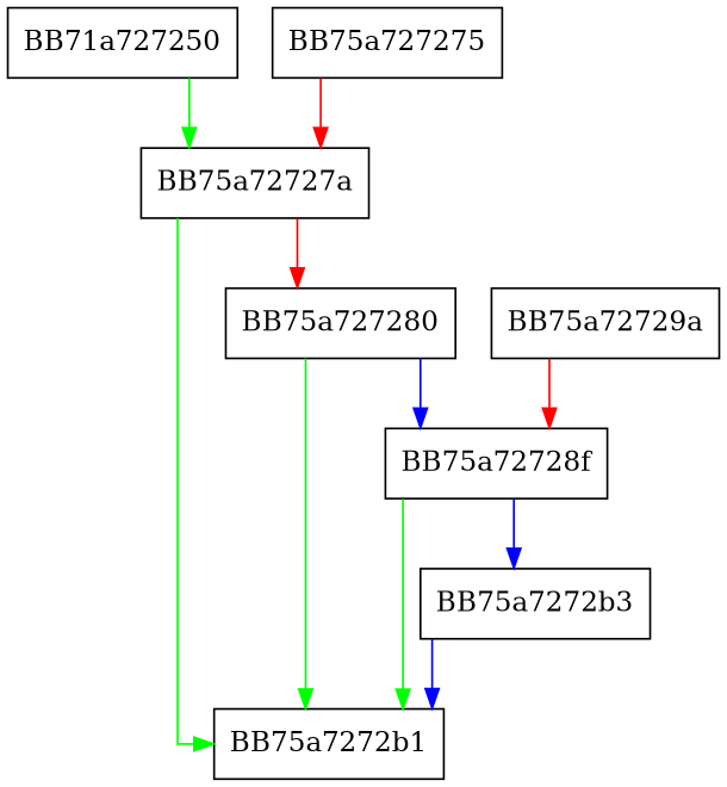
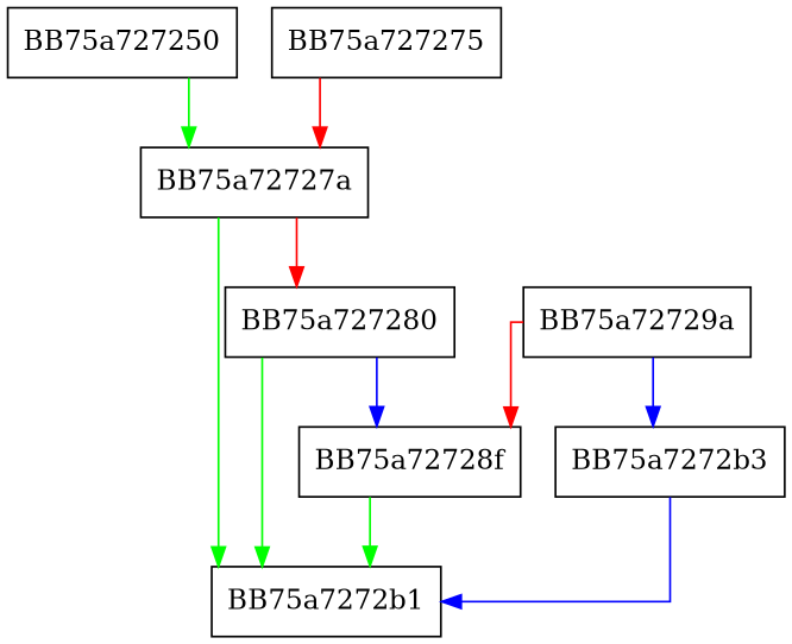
  digraph {
    splines=ortho
    node [shape=box]
    edge [color=green]
-   BB75a727250 [label=BB71a727250]
+   BB75a727250
    BB75a72727a
    BB75a7272b1
    BB75a727280
    BB75a727275
    BB75a72728f
    BB75a7272b3
    BB75a72729a
    BB75a727250 -> BB75a72727a
    BB75a72727a -> BB75a7272b1
    BB75a72727a -> BB75a727280 [color=red]
    BB75a727280 -> BB75a7272b1
    BB75a727280 -> BB75a72728f [color=blue]
    BB75a727275 -> BB75a72727a [color=red]
    BB75a72728f -> BB75a7272b1
    BB75a7272b3 -> BB75a7272b1 [color=blue]
    BB75a72729a -> BB75a72728f [color=red]
-   BB75a72728f -> BB75a7272b3 [color=blue]
+   BB75a72729a -> BB75a7272b3 [color=blue]
  }
